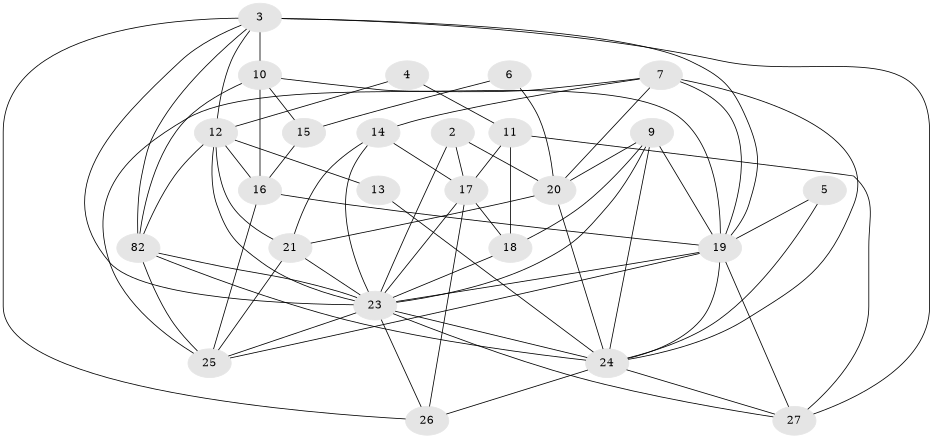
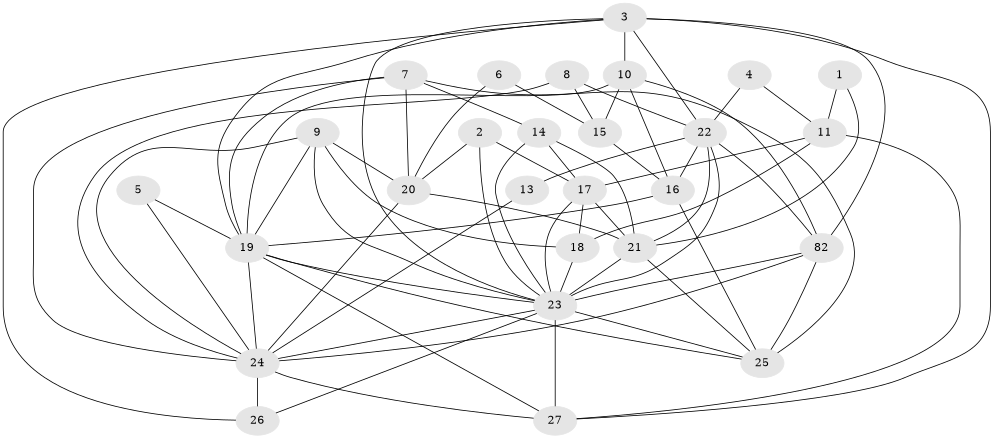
  graph {
    node [color=gray90 style=filled]
    edge [weight=1.0]
+   1
    11
    21
    17
    27
    18
    23
    25
    2
    20
    26
    24
    3
    10
-   12
+   12 [label=22]
    19
    n17 [label=82]
    16
    15
    13
    4
    5
    6
    7
    14
+   8
    9
+   1 -- 11
+   1 -- 21
    11 -- 17
    11 -- 27
    11 -- 18
    21 -- 23
    21 -- 25
    17 -- 18
    17 -- 23
-   17 -- 26
+   17 -- 21
    18 -- 23 [weight=2.0]
    23 -- 27
    23 -- 25
    23 -- 26
    23 -- 24
    2 -- 17
    2 -- 23
    2 -- 20
    20 -- 21
    20 -- 24 [weight=2.0]
    24 -- 27
    24 -- 26
    3 -- 27
    3 -- 23
    3 -- 26
    3 -- 10 [weight=2.0]
    3 -- 12
    3 -- 19 [weight=2.0]
    3 -- n17
    10 -- 19
    10 -- n17
    10 -- 16
    10 -- 15
    12 -- 21
    12 -- 23 [weight=2.0]
    12 -- n17
    12 -- 16
    12 -- 13 [weight=2.0]
    19 -- 27
    19 -- 23
    19 -- 25
    19 -- 24
    n17 -- 23 [weight=2.0]
    n17 -- 25
    n17 -- 24
    16 -- 25
    16 -- 19
    15 -- 16
    13 -- 24
    4 -- 11
    4 -- 12
    5 -- 24
    5 -- 19
    6 -- 20
    6 -- 15
    7 -- 25
    7 -- 20
    7 -- 24
    7 -- 19 [weight=2.0]
    7 -- 14
    14 -- 21
    14 -- 17
    14 -- 23
+   8 -- 24
+   8 -- 12
+   8 -- 15
    9 -- 18
    9 -- 23
    9 -- 20
    9 -- 24 [weight=2.0]
    9 -- 19
  }
